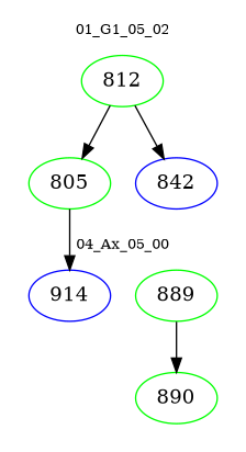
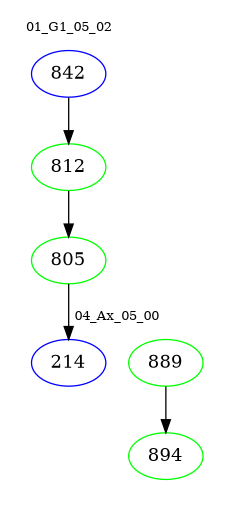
  digraph {
    node [color=green]
    edge [color=black]
    n1 [label=889]
-   n2 [color=blue label=914]
-   n3 [label=890]
+   n2 [color=blue label=214]
+   n3 [label=894]
    n4 [label=812]
    n5 [label=805]
    n6 [color=blue label=842]
    subgraph cluster_1 {
      color=white
      fontsize=10
      label="04_Ax_05_00"
      n1
      n2
      n3
    }
    subgraph cluster_2 {
      color=white
      fontsize=10
      label="01_G1_05_02"
      n4
      n5
      n6
    }
    n1 -> n3
    n4 -> n5
-   n4 -> n6
+   n6 -> n4
    n5 -> n2
  }
